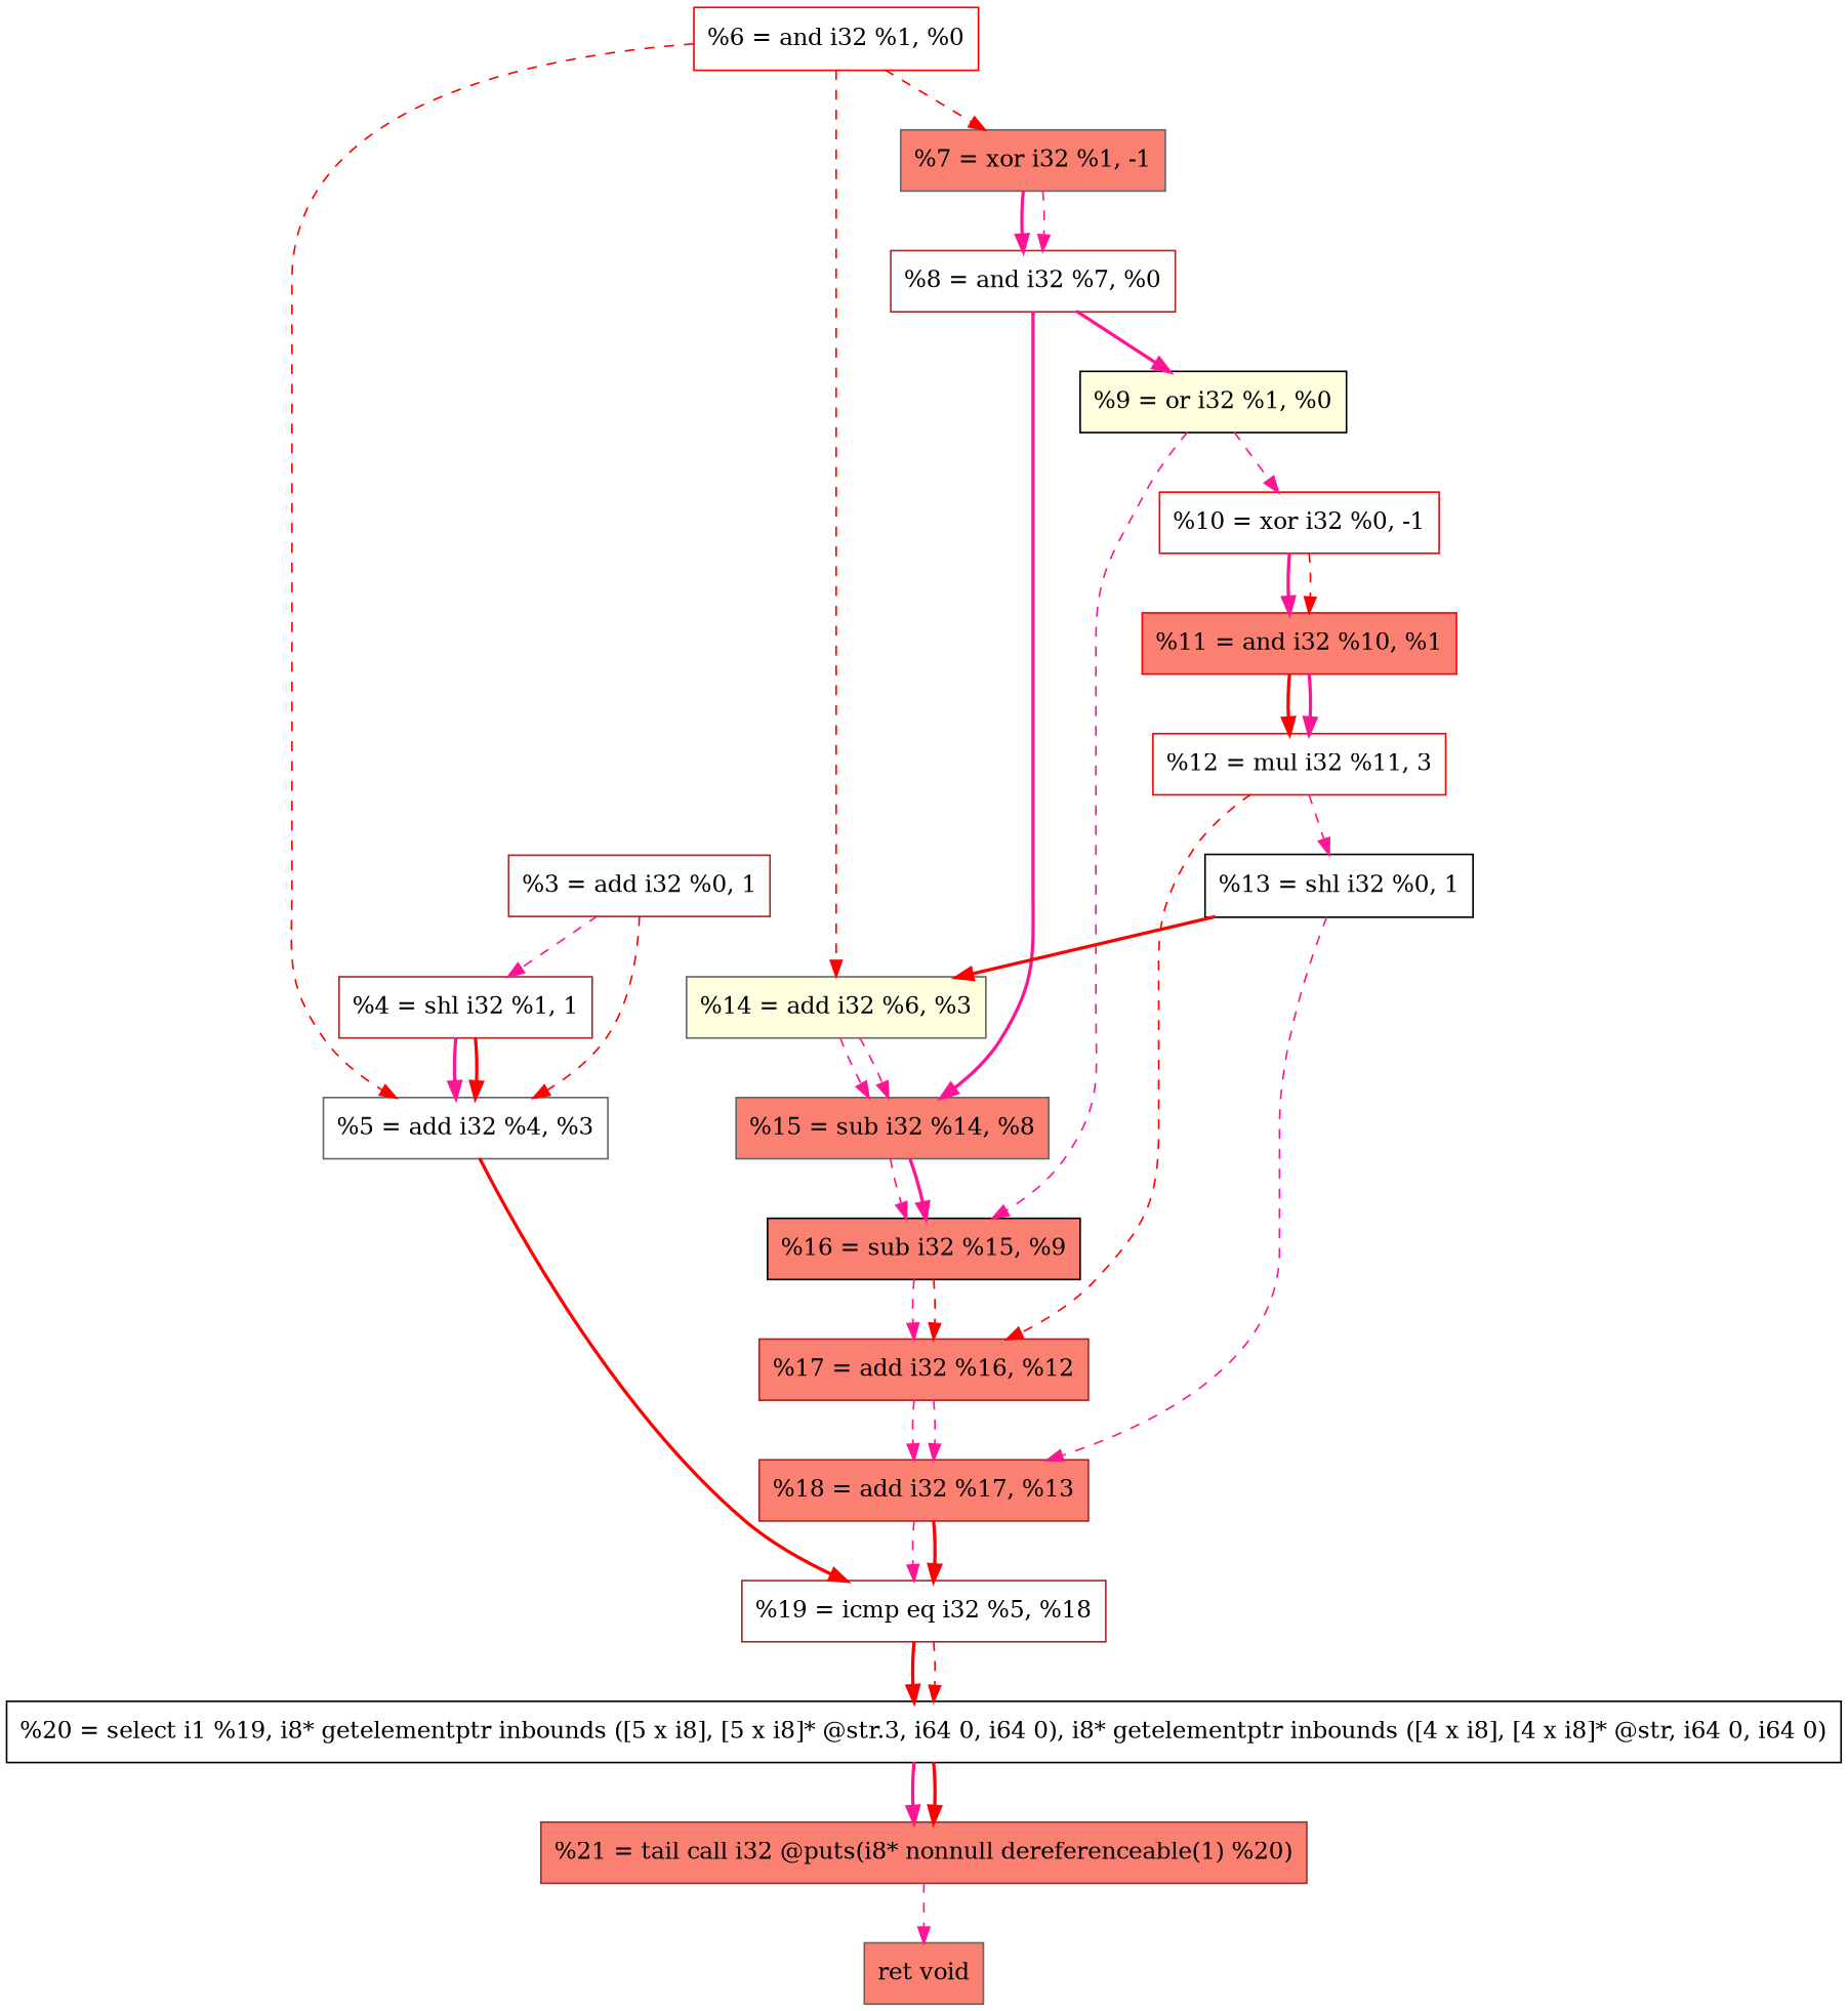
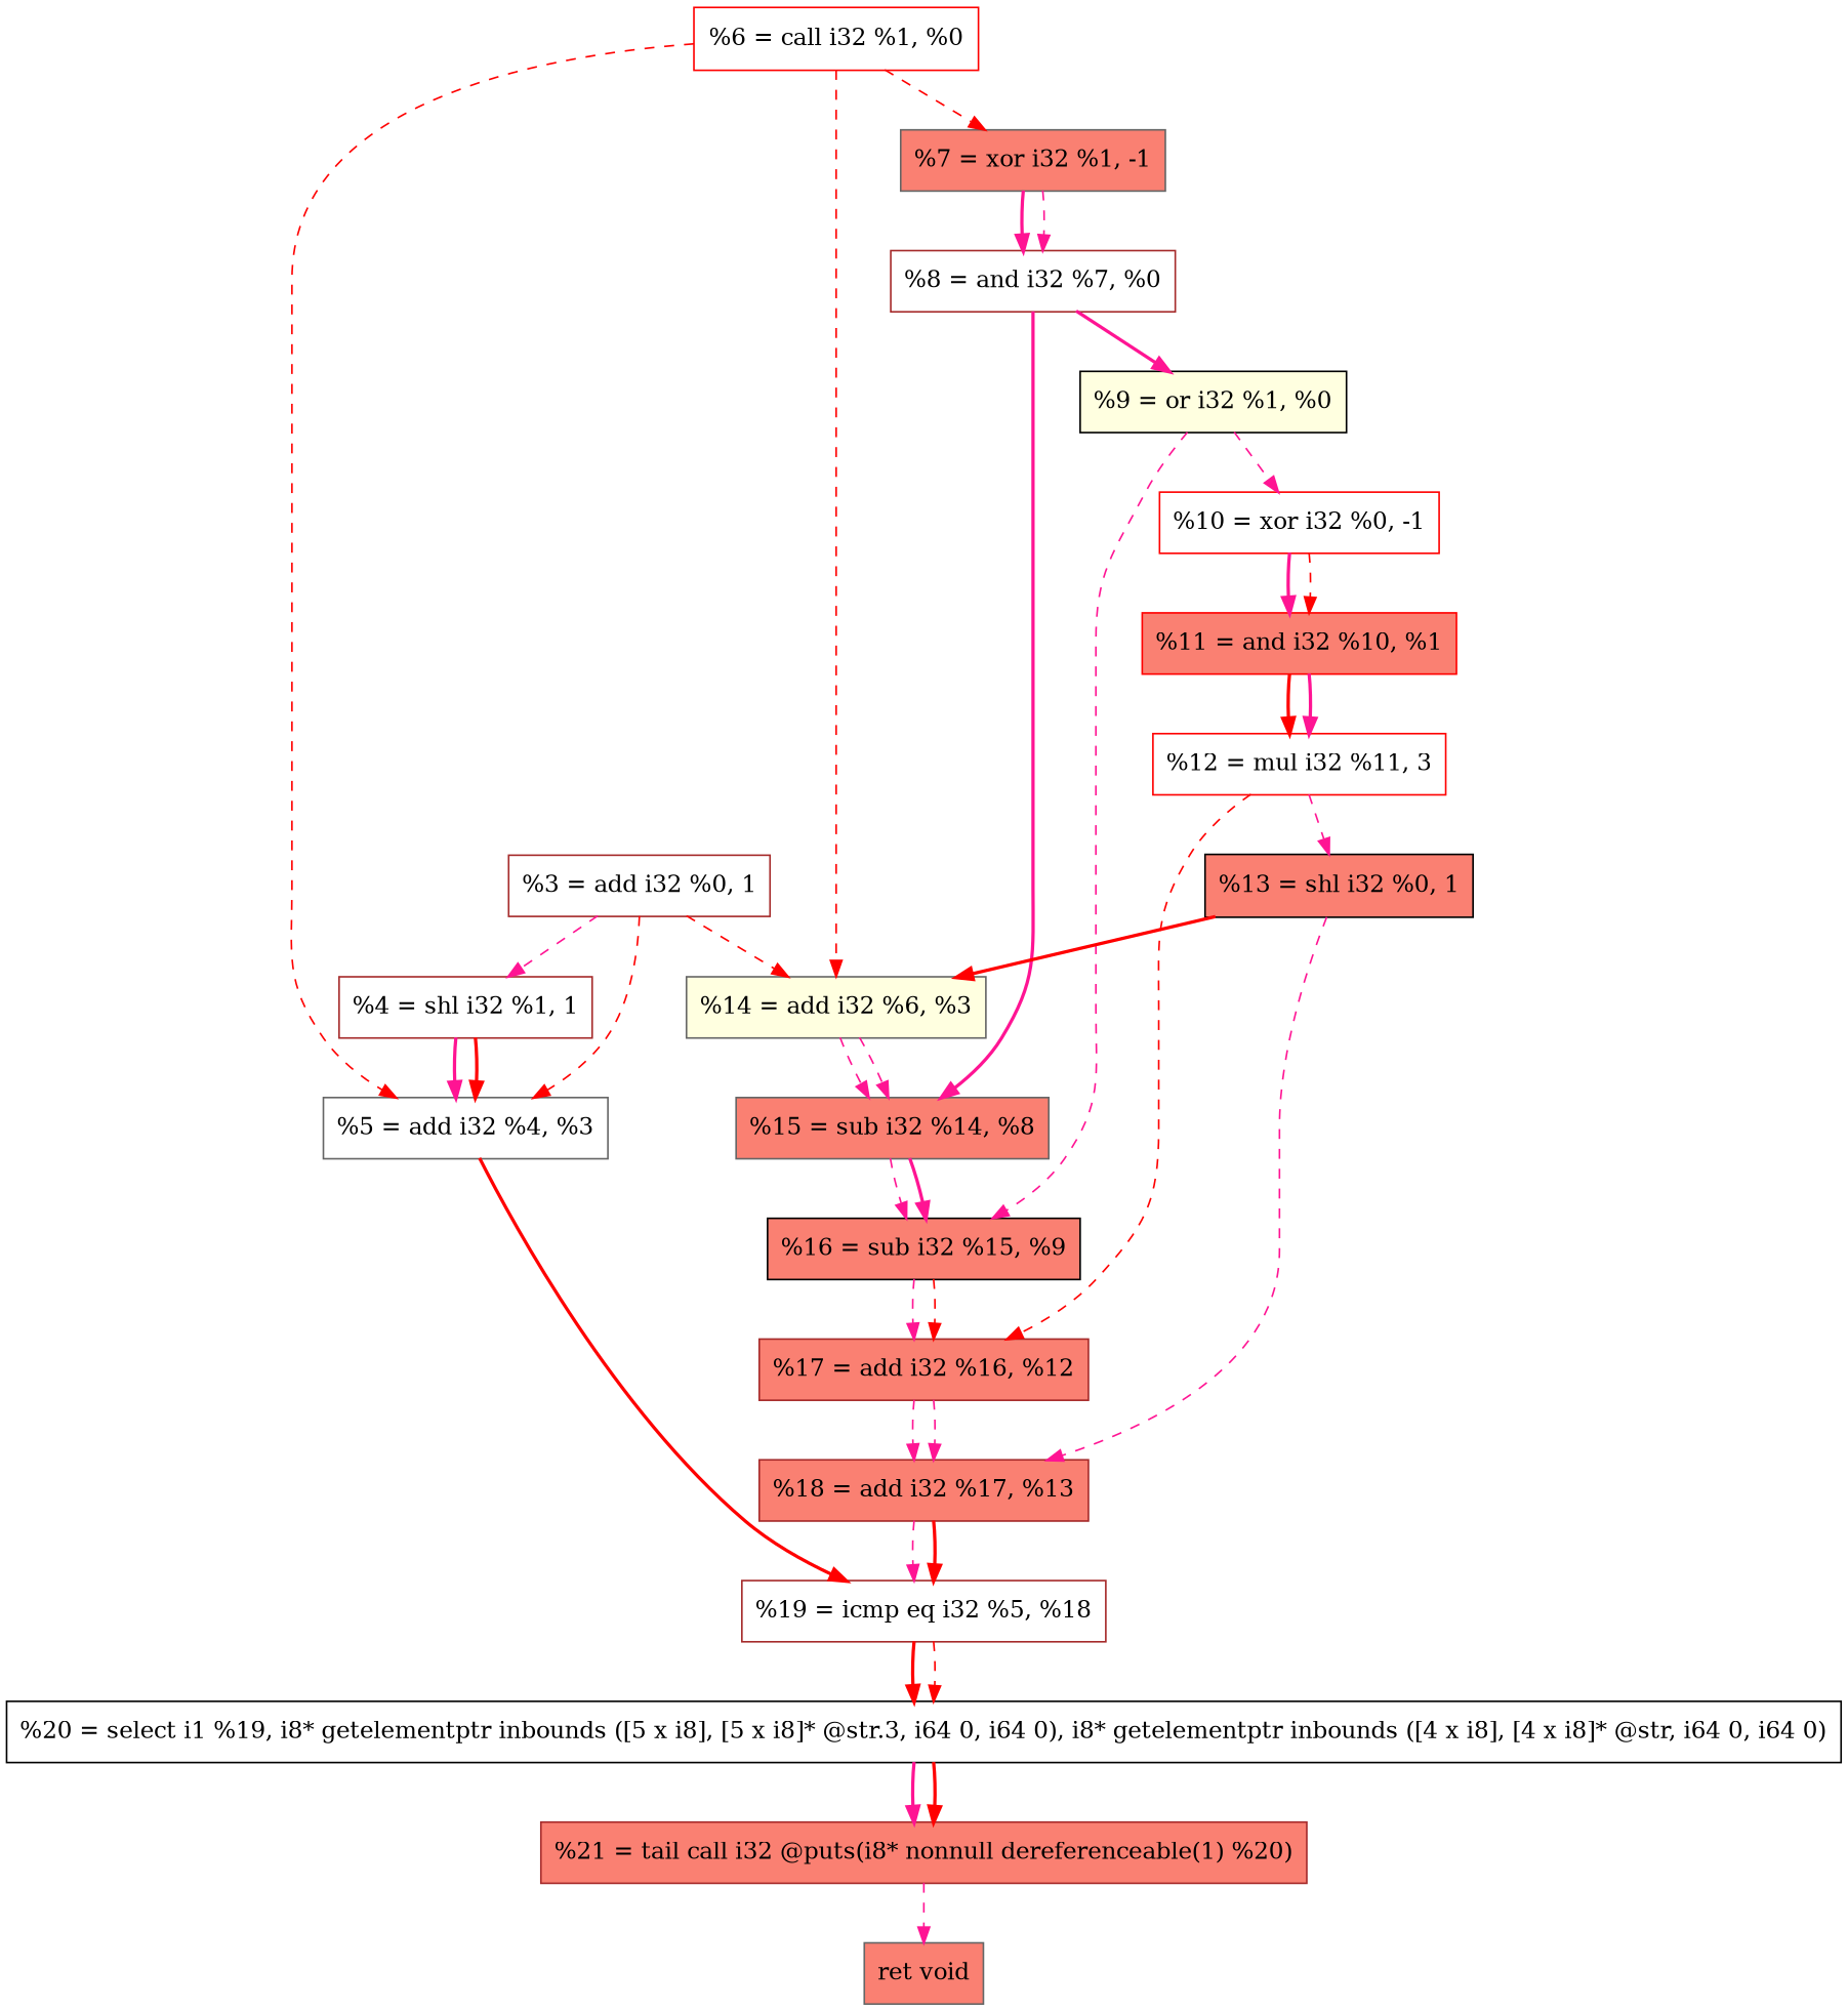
  digraph {
    node [color=brown fillcolor=white shape=record style=filled]
    edge [color=deeppink style=dashed]
    n1 [label="  %3 = add i32 %0, 1"]
    n2 [label="  %4 = shl i32 %1, 1"]
    n3 [color=gray40 label="  %5 = add i32 %4, %3"]
    n4 [color=gray40 fillcolor=lightyellow label="  %14 = add i32 %6, %3"]
    n5 [label="  %19 = icmp eq i32 %5, %18"]
    n6 [color=gray40 fillcolor=salmon label="  %15 = sub i32 %14, %8"]
-   n7 [color=red label="  %6 = and i32 %1, %0"]
+   n7 [color=red label="%6 = call i32 %1, %0"]
    n8 [color=gray40 fillcolor=salmon label="  %7 = xor i32 %1, -1"]
    n9 [color=black label="  %20 = select i1 %19, i8* getelementptr inbounds ([5 x i8], [5 x i8]* @str.3, i64 0, i64 0), i8* getelementptr inbounds ([4 x i8], [4 x i8]* @str, i64 0, i64 0)"]
    n10 [label="  %8 = and i32 %7, %0"]
    n11 [color=black fillcolor=lightyellow label="  %9 = or i32 %1, %0"]
    n12 [color=red label="  %10 = xor i32 %0, -1"]
    n13 [color=black fillcolor=salmon label="  %16 = sub i32 %15, %9"]
    n14 [color=red fillcolor=salmon label="  %11 = and i32 %10, %1"]
    n15 [fillcolor=salmon label="  %17 = add i32 %16, %12"]
    n16 [color=red label="  %12 = mul i32 %11, 3"]
-   n17 [color=black label="  %13 = shl i32 %0, 1"]
+   n17 [color=black fillcolor=salmon label="  %13 = shl i32 %0, 1"]
    n18 [fillcolor=salmon label="  %18 = add i32 %17, %13"]
    n19 [fillcolor=salmon label="  %21 = tail call i32 @puts(i8* nonnull dereferenceable(1) %20)"]
    n20 [color=gray40 fillcolor=salmon label="  ret void"]
    n1 -> n2
    n1 -> n3 [color=red]
+   n1 -> n4 [color=red]
    n2 -> n3 [style=bold]
    n2 -> n3 [color=red style=bold]
    n3 -> n5 [color=red style=bold]
    n4 -> n6
    n4 -> n6
    n5 -> n9 [color=red style=bold]
    n5 -> n9 [color=red]
    n6 -> n13
    n6 -> n13 [style=bold]
    n7 -> n3 [color=red]
    n7 -> n4 [color=red]
    n7 -> n8 [color=red]
    n8 -> n10 [style=bold]
    n8 -> n10
    n9 -> n19 [style=bold]
    n9 -> n19 [color=red style=bold]
    n10 -> n6 [style=bold]
    n10 -> n11 [style=bold]
    n11 -> n12
    n11 -> n13
    n12 -> n14 [style=bold]
    n12 -> n14 [color=red]
    n13 -> n15
    n13 -> n15 [color=red]
    n14 -> n16 [color=red style=bold]
    n14 -> n16 [style=bold]
    n15 -> n18
    n15 -> n18
    n16 -> n15 [color=red]
    n16 -> n17
    n17 -> n4 [color=red style=bold]
    n17 -> n18
    n18 -> n5
    n18 -> n5 [color=red style=bold]
    n19 -> n20
  }
